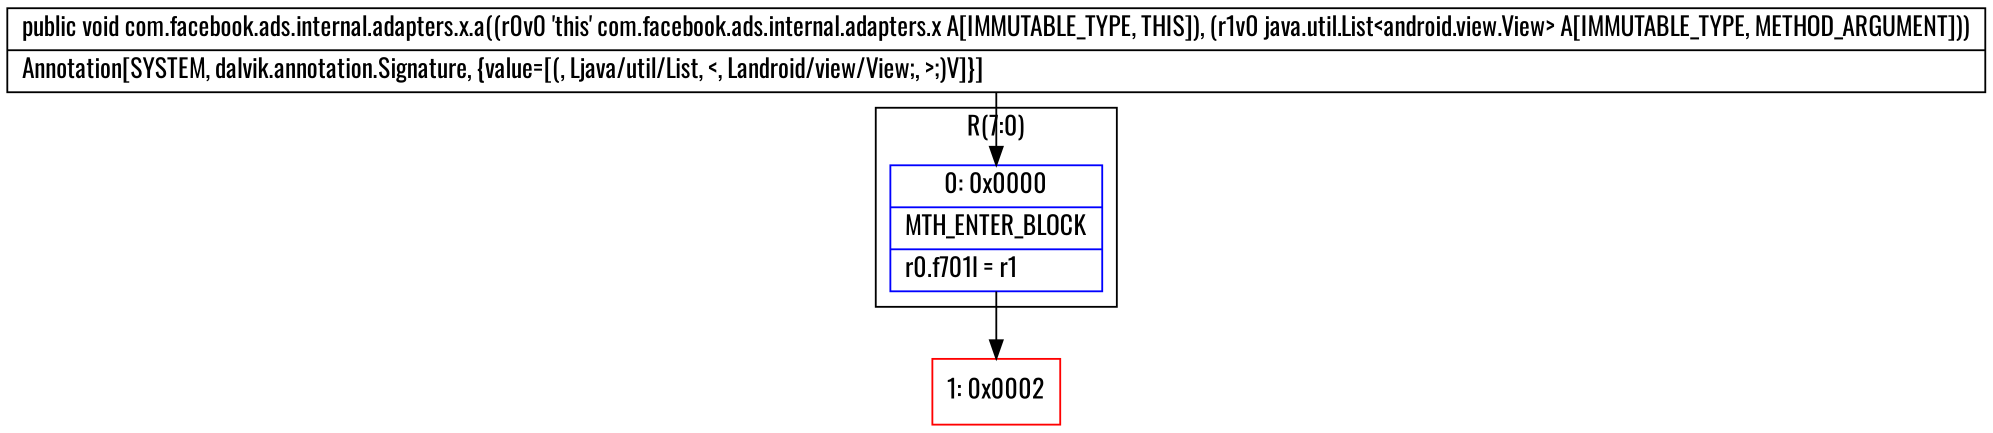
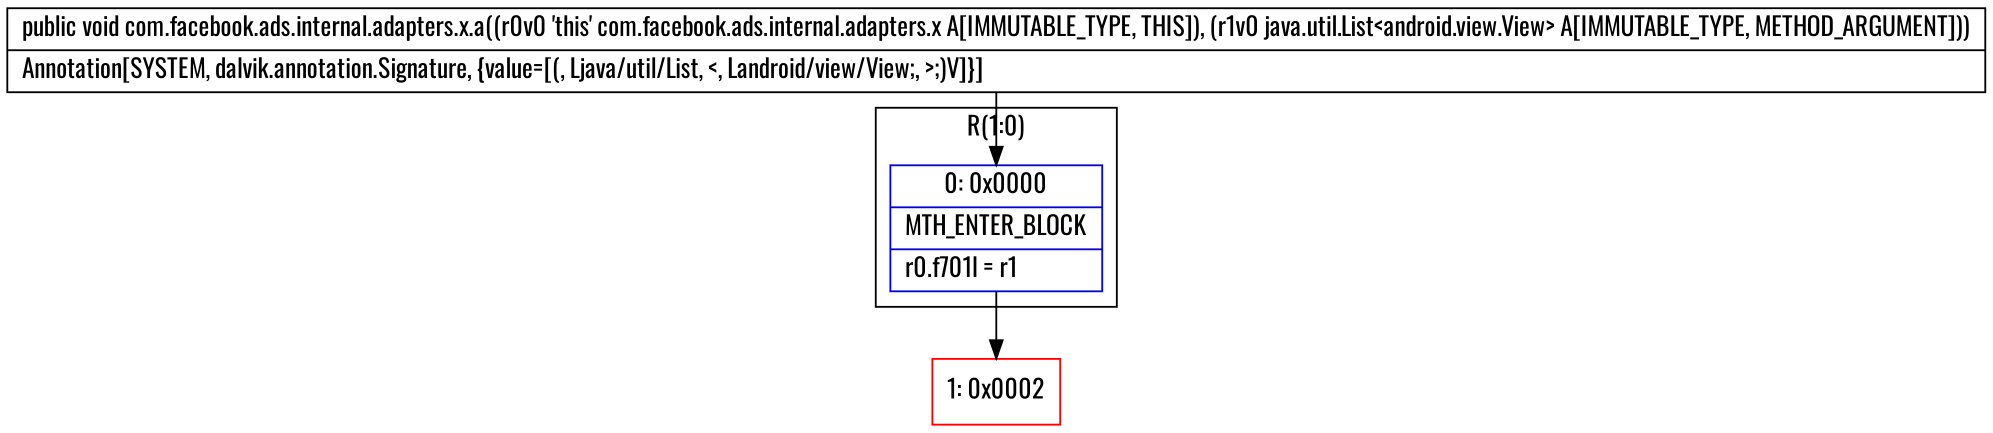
  digraph {
    fontname=Oswald
    node [shape=record fontname=Oswald]
    edge [fontname=Oswald]
    n1 [color=blue label="{0\:\ 0x0000|MTH_ENTER_BLOCK\l|r0.f701l = r1\l}"]
    n2 [color=red label="{1\:\ 0x0002}"]
    n3 [label="{public void com.facebook.ads.internal.adapters.x.a((r0v0 'this' com.facebook.ads.internal.adapters.x A[IMMUTABLE_TYPE, THIS]), (r1v0 java.util.List\<android.view.View\> A[IMMUTABLE_TYPE, METHOD_ARGUMENT]))  | Annotation[SYSTEM, dalvik.annotation.Signature, \{value=[(, Ljava\/util\/List, \<, Landroid\/view\/View;, \>;)V]\}]\l}"]
    subgraph cluster_1 {
-     label="R(7:0)"
+     label="R(1:0)"
      n1
    }
    n1 -> n2
    n3 -> n1
  }
